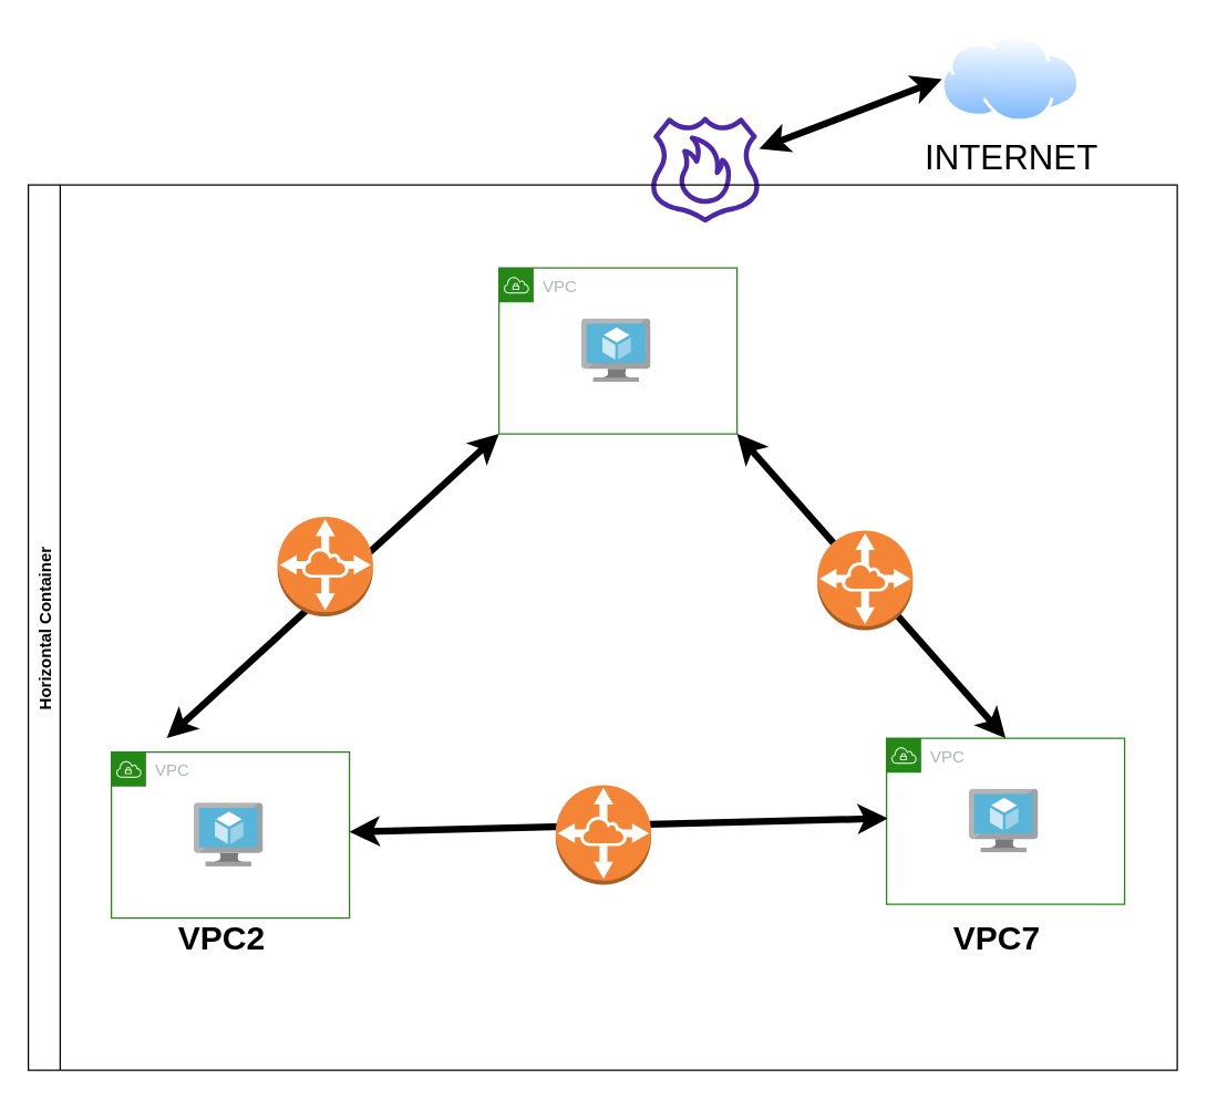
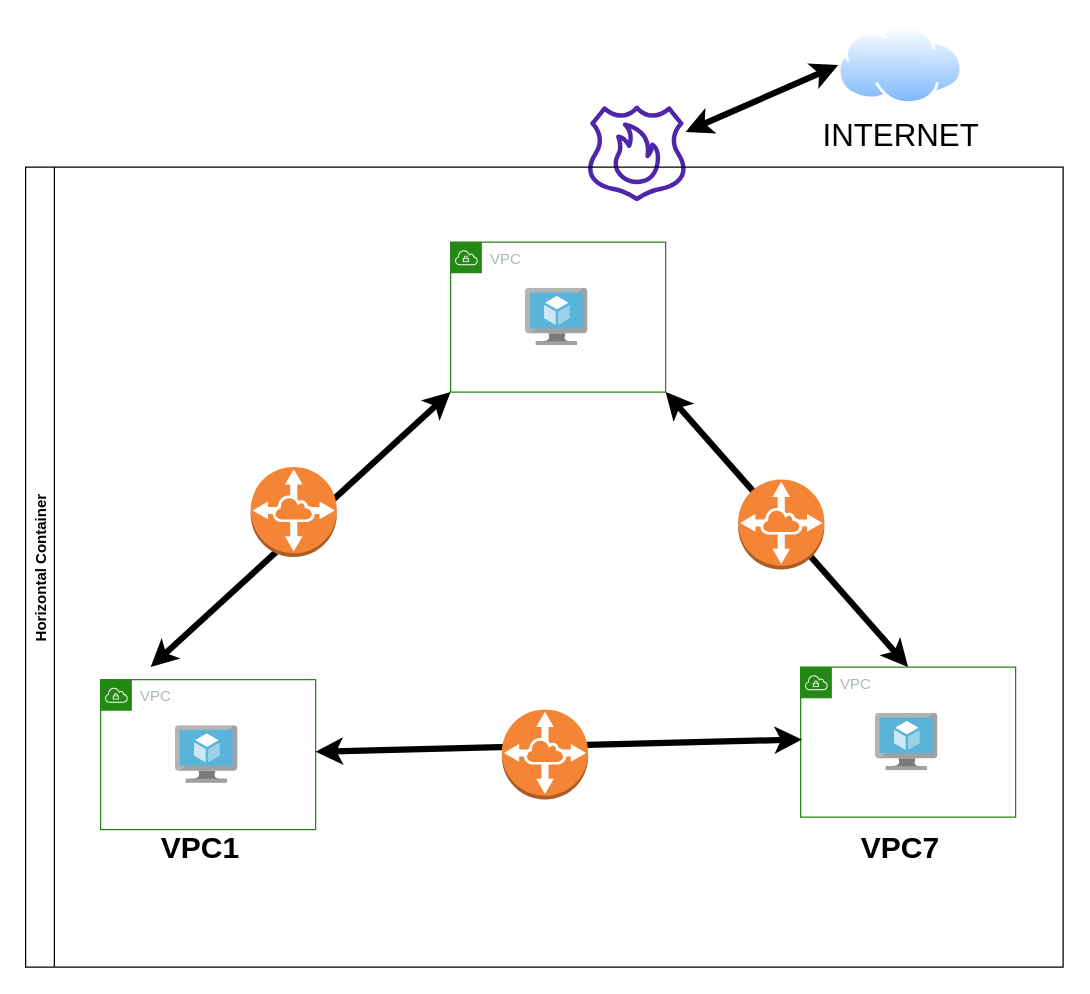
  <mxCell id="0" />
  <mxCell id="1" parent="0" />
  <mxCell id="2" value="" style="sketch=0;outlineConnect=0;fontColor=#232F3E;gradientColor=none;fillColor=#4D27AA;strokeColor=none;dashed=0;verticalLabelPosition=bottom;verticalAlign=top;align=center;html=1;fontSize=12;fontStyle=0;aspect=fixed;pointerEvents=1;shape=mxgraph.aws4.route_53_resolver_dns_firewall;" vertex="1" parent="1"><mxGeometry x="470" y="83" width="78" height="78" as="geometry" /></mxCell>
  <mxCell id="3" value="Horizontal Container" style="swimlane;horizontal=0;" vertex="1" parent="1"><mxGeometry x="20" y="133" width="830" height="640" as="geometry" /></mxCell>
  <mxCell id="4" value="" style="endArrow=classic;startArrow=classic;html=1;rounded=0;fontSize=25;entryX=0;entryY=1;entryDx=0;entryDy=0;fontStyle=0;strokeWidth=5;" edge="1" parent="3" target="5"><mxGeometry width="50" height="50" relative="1" as="geometry"><mxPoint x="100" y="400" as="sourcePoint" /><mxPoint x="190" y="190" as="targetPoint" /></mxGeometry></mxCell>
  <mxCell id="5" value="VPC" style="points=[[0,0],[0.25,0],[0.5,0],[0.75,0],[1,0],[1,0.25],[1,0.5],[1,0.75],[1,1],[0.75,1],[0.5,1],[0.25,1],[0,1],[0,0.75],[0,0.5],[0,0.25]];outlineConnect=0;gradientColor=none;html=1;whiteSpace=wrap;fontSize=12;fontStyle=0;container=1;pointerEvents=0;collapsible=0;recursiveResize=0;shape=mxgraph.aws4.group;grIcon=mxgraph.aws4.group_vpc;strokeColor=#248814;fillColor=none;verticalAlign=top;align=left;spacingLeft=30;fontColor=#AAB7B8;dashed=0;" vertex="1" parent="3"><mxGeometry x="340" y="60" width="172" height="120" as="geometry" /></mxCell>
  <mxCell id="6" value="" style="sketch=0;aspect=fixed;html=1;points=[];align=center;image;fontSize=12;image=img/lib/mscae/Virtual_Machine.svg;" vertex="1" parent="5"><mxGeometry x="60" y="37" width="50" height="46" as="geometry" /></mxCell>
  <mxCell id="7" value="VPC" style="points=[[0,0],[0.25,0],[0.5,0],[0.75,0],[1,0],[1,0.25],[1,0.5],[1,0.75],[1,1],[0.75,1],[0.5,1],[0.25,1],[0,1],[0,0.75],[0,0.5],[0,0.25]];outlineConnect=0;gradientColor=none;html=1;whiteSpace=wrap;fontSize=12;fontStyle=0;container=1;pointerEvents=0;collapsible=0;recursiveResize=0;shape=mxgraph.aws4.group;grIcon=mxgraph.aws4.group_vpc;strokeColor=#248814;fillColor=none;verticalAlign=top;align=left;spacingLeft=30;fontColor=#AAB7B8;dashed=0;" vertex="1" parent="3"><mxGeometry x="60" y="410" width="172" height="120" as="geometry" /></mxCell>
  <mxCell id="8" value="" style="sketch=0;aspect=fixed;html=1;points=[];align=center;image;fontSize=12;image=img/lib/mscae/Virtual_Machine.svg;" vertex="1" parent="7"><mxGeometry x="60" y="37" width="50" height="46" as="geometry" /></mxCell>
  <mxCell id="9" value="VPC" style="points=[[0,0],[0.25,0],[0.5,0],[0.75,0],[1,0],[1,0.25],[1,0.5],[1,0.75],[1,1],[0.75,1],[0.5,1],[0.25,1],[0,1],[0,0.75],[0,0.5],[0,0.25]];outlineConnect=0;gradientColor=none;html=1;whiteSpace=wrap;fontSize=12;fontStyle=0;container=1;pointerEvents=0;collapsible=0;recursiveResize=0;shape=mxgraph.aws4.group;grIcon=mxgraph.aws4.group_vpc;strokeColor=#248814;fillColor=none;verticalAlign=top;align=left;spacingLeft=30;fontColor=#AAB7B8;dashed=0;" vertex="1" parent="3"><mxGeometry x="620" y="400" width="172" height="120" as="geometry" /></mxCell>
  <mxCell id="10" value="" style="sketch=0;aspect=fixed;html=1;points=[];align=center;image;fontSize=12;image=img/lib/mscae/Virtual_Machine.svg;" vertex="1" parent="9"><mxGeometry x="60" y="37" width="50" height="46" as="geometry" /></mxCell>
  <mxCell id="11" value="" style="outlineConnect=0;dashed=0;verticalLabelPosition=bottom;verticalAlign=top;align=center;html=1;shape=mxgraph.aws3.vpc_peering;fillColor=#F58536;gradientColor=none;" vertex="1" parent="3"><mxGeometry x="180" y="240" width="69" height="72" as="geometry" /></mxCell>
- <mxCell id="12" value="VPC2" style="text;html=1;strokeColor=none;fillColor=none;align=center;verticalAlign=middle;whiteSpace=wrap;rounded=0;strokeWidth=3;fontSize=24;fontStyle=1" vertex="1" parent="3"><mxGeometry x="110" y="530" width="60" height="30" as="geometry" /></mxCell>
+ <mxCell id="12" value="VPC1" style="text;html=1;strokeColor=none;fillColor=none;align=center;verticalAlign=middle;whiteSpace=wrap;rounded=0;strokeWidth=3;fontSize=24;fontStyle=1" vertex="1" parent="3"><mxGeometry x="110" y="530" width="60" height="30" as="geometry" /></mxCell>
  <mxCell id="13" value="VPC7" style="text;html=1;strokeColor=none;fillColor=none;align=center;verticalAlign=middle;whiteSpace=wrap;rounded=0;strokeWidth=3;fontSize=24;fontStyle=1" vertex="1" parent="3"><mxGeometry x="670" y="530" width="60" height="30" as="geometry" /></mxCell>
  <mxCell id="14" value="" style="endArrow=classic;startArrow=classic;html=1;rounded=0;fontSize=25;entryX=1;entryY=1;entryDx=0;entryDy=0;fontStyle=0;strokeWidth=5;exitX=0.5;exitY=0;exitDx=0;exitDy=0;" edge="1" parent="3" source="9" target="5"><mxGeometry width="50" height="50" relative="1" as="geometry"><mxPoint x="110" y="410" as="sourcePoint" /><mxPoint x="350" y="190" as="targetPoint" /></mxGeometry></mxCell>
  <mxCell id="15" value="" style="outlineConnect=0;dashed=0;verticalLabelPosition=bottom;verticalAlign=top;align=center;html=1;shape=mxgraph.aws3.vpc_peering;fillColor=#F58536;gradientColor=none;" vertex="1" parent="3"><mxGeometry x="570" y="250" width="69" height="72" as="geometry" /></mxCell>
  <mxCell id="16" value="" style="endArrow=classic;startArrow=classic;html=1;rounded=0;fontSize=25;entryX=0;entryY=1;entryDx=0;entryDy=0;fontStyle=0;strokeWidth=5;" edge="1" parent="3" source="7"><mxGeometry width="50" height="50" relative="1" as="geometry"><mxPoint x="381" y="678" as="sourcePoint" /><mxPoint x="621" y="458" as="targetPoint" /></mxGeometry></mxCell>
  <mxCell id="17" value="" style="outlineConnect=0;dashed=0;verticalLabelPosition=bottom;verticalAlign=top;align=center;html=1;shape=mxgraph.aws3.vpc_peering;fillColor=#F58536;gradientColor=none;" vertex="1" parent="3"><mxGeometry x="381" y="434" width="69" height="72" as="geometry" /></mxCell>
- <mxCell id="18" value="INTERNET" style="aspect=fixed;perimeter=ellipsePerimeter;html=1;align=center;shadow=0;dashed=0;spacingTop=3;image;image=img/lib/active_directory/internet_cloud.svg;strokeWidth=3;fontSize=25;" vertex="1" parent="1"><mxGeometry x="680" y="25" width="100" height="63" as="geometry" /></mxCell>
+ <mxCell id="18" value="INTERNET" style="aspect=fixed;perimeter=ellipsePerimeter;html=1;align=center;shadow=0;dashed=0;spacingTop=3;image;image=img/lib/active_directory/internet_cloud.svg;strokeWidth=3;fontSize=25;" vertex="1" parent="1"><mxGeometry x="670" y="20" width="100" height="63" as="geometry" /></mxCell>
  <mxCell id="19" value="" style="endArrow=classic;startArrow=classic;html=1;rounded=0;fontSize=25;entryX=0;entryY=0.5;entryDx=0;entryDy=0;fontStyle=0;strokeWidth=5;" edge="1" parent="1" source="2" target="18"><mxGeometry width="50" height="50" relative="1" as="geometry"><mxPoint x="130" y="543" as="sourcePoint" /><mxPoint x="370" y="323" as="targetPoint" /></mxGeometry></mxCell>
